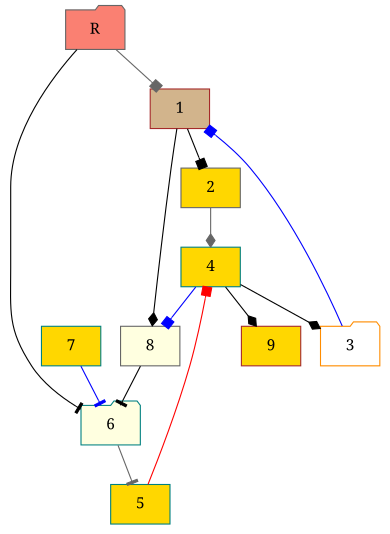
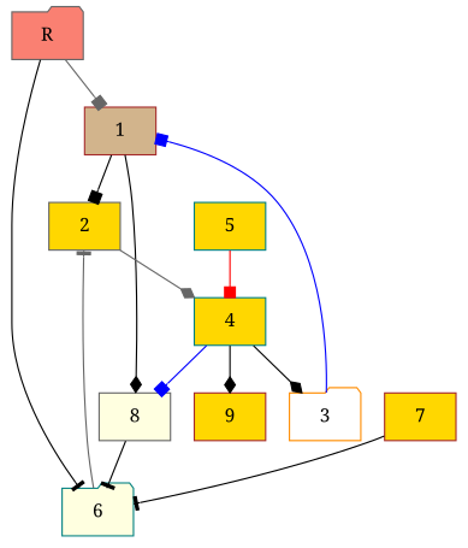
  digraph {
    fontname="Noto Serif"
    node [color=teal fillcolor=gold fontname="Noto Serif" shape=box style=filled]
    edge [arrowhead=box color=black fontname="Noto Serif"]
    1 [color=brown fillcolor=tan]
    2 [color=gray40]
    8 [color=gray40 fillcolor=lightyellow]
    4
    3 [color=darkorange fillcolor=white shape=folder]
    9 [color=brown]
-   7
+   7 [color=brown]
    6 [fillcolor=lightyellow shape=folder]
    5
    R [color=gray40 fillcolor=salmon shape=folder]
    1 -> 2
    1 -> 8 [arrowhead=diamond]
    2 -> 4 [arrowhead=diamond color=gray40]
    8 -> 6 [arrowhead=tee]
    4 -> 8 [color=blue]
    4 -> 3 [arrowhead=diamond]
    4 -> 9 [arrowhead=diamond]
    3 -> 1 [color=blue]
-   7 -> 6 [arrowhead=tee color=blue]
-   6 -> 5 [arrowhead=tee color=gray40]
+   7 -> 6 [arrowhead=tee]
+   6 -> 2 [arrowhead=tee color=gray40]
    5 -> 4 [color=red]
    R -> 1 [color=gray40]
    R -> 6 [arrowhead=tee]
  }
